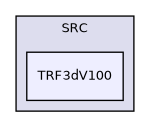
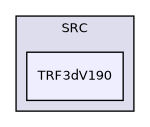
  digraph {
    compound=true
    rankdir=LR
-   n1 [fillcolor="#eeeeff" fontname=Helvetica fontsize=10 label=TRF3dV100 pencolor=black shape=box style=filled]
+   n1 [fillcolor="#eeeeff" fontname=Helvetica fontsize=10 label=TRF3dV190 pencolor=black shape=box style=filled]
    subgraph cluster_1 {
      bgcolor="#ddddee"
      fontname=Helvetica
      fontsize=10
      label=SRC
      pencolor=black
      n1
    }
  }
